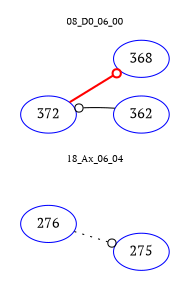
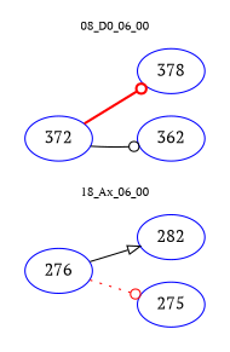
  digraph {
    fontname="PT Serif"
    rankdir=LR
    node [color=blue fontname="PT Serif"]
    edge [arrowhead=odot color=red fontname="PT Serif" style=solid]
    n1 [label=276]
    n2 [label=275]
+   n3 [label=282]
    n4 [label=372]
    n5 [label=362]
-   n6 [label=368]
+   n6 [label=378]
    subgraph cluster_1 {
      color=white
      fontsize=10
-     label="18_Ax_06_04"
+     label="18_Ax_06_00"
      n1
      n2
+     n3
    }
    subgraph cluster_2 {
      color=white
      fontsize=10
      label="08_D0_06_00"
      n4
      n5
      n6
    }
-   n1 -> n2 [color=black style=dotted]
-   n5 -> n4 [color=black]
+   n1 -> n2 [style=dotted]
+   n1 -> n3 [arrowhead=onormal color=black]
+   n4 -> n5 [color=black]
    n4 -> n6 [style=bold]
  }
